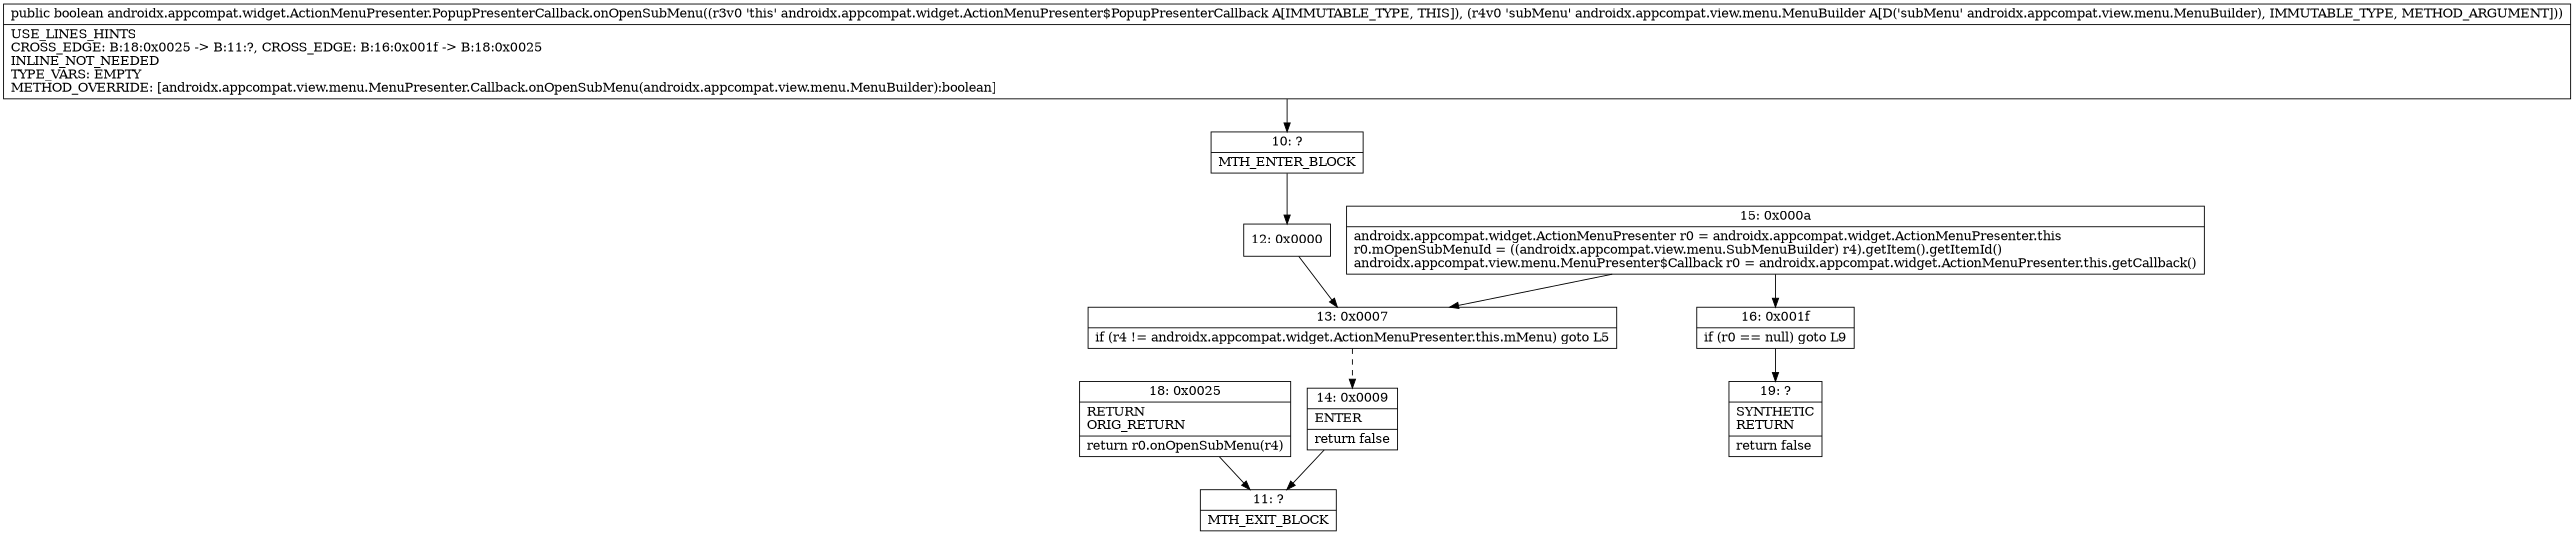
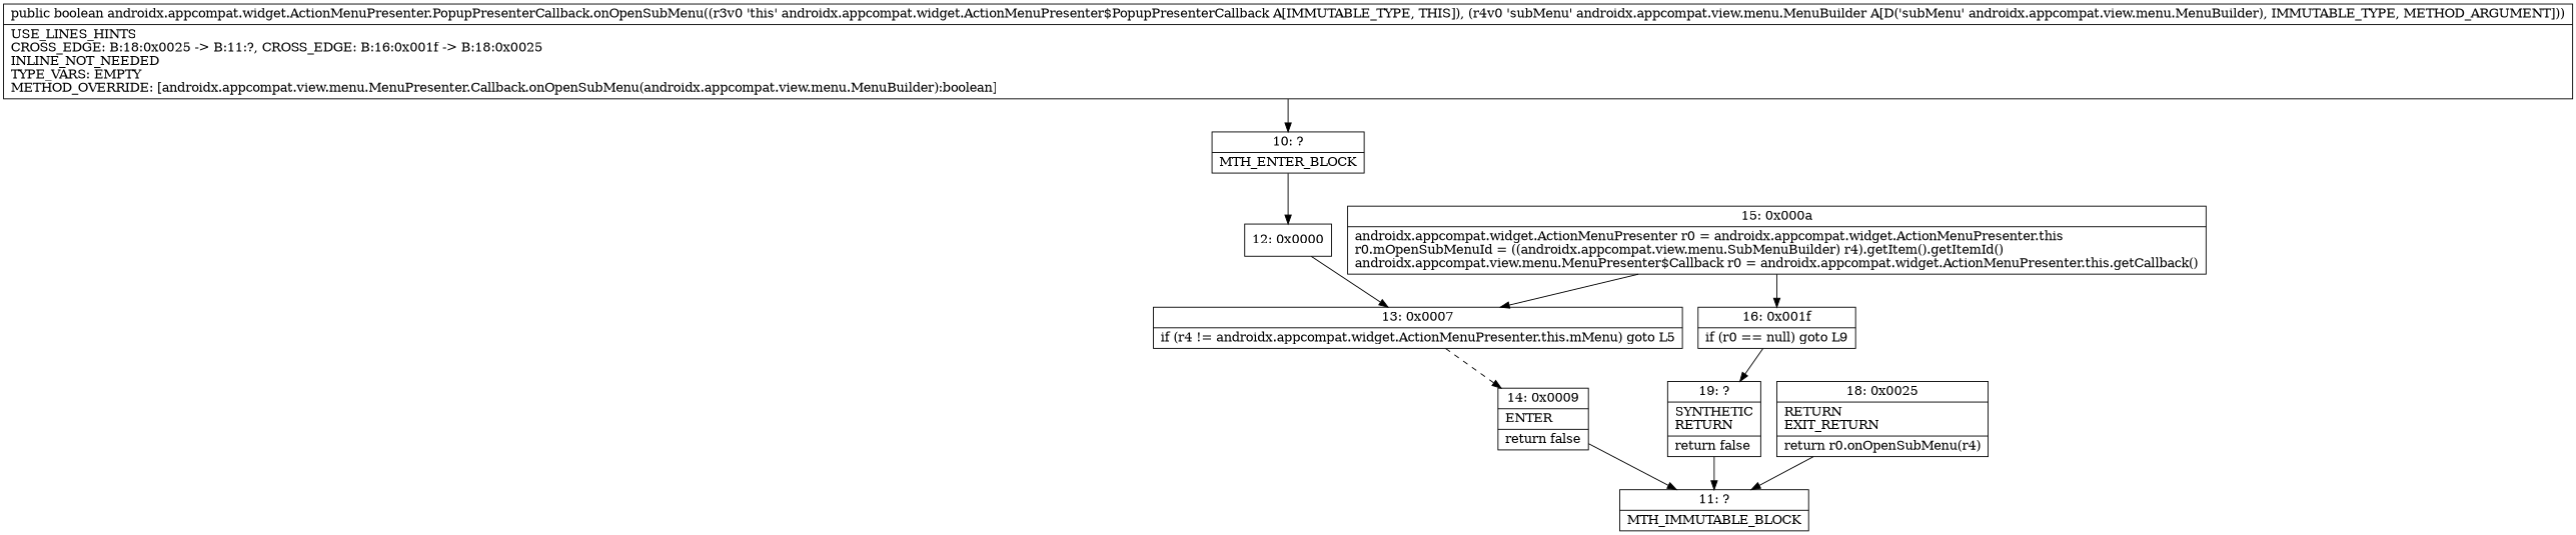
  digraph {
    node [shape=record]
    n1 [label="{10\:\ ?|MTH_ENTER_BLOCK\l}"]
    n2 [label="{12\:\ 0x0000}"]
    n3 [label="{13\:\ 0x0007|if (r4 != androidx.appcompat.widget.ActionMenuPresenter.this.mMenu) goto L5\l}"]
    n4 [label="{14\:\ 0x0009|ENTER\l|return false\l}"]
-   n5 [label="{11\:\ ?|MTH_EXIT_BLOCK\l}"]
+   n5 [label="{11\:\ ?|MTH_IMMUTABLE_BLOCK\l}"]
    n6 [label="{15\:\ 0x000a|androidx.appcompat.widget.ActionMenuPresenter r0 = androidx.appcompat.widget.ActionMenuPresenter.this\lr0.mOpenSubMenuId = ((androidx.appcompat.view.menu.SubMenuBuilder) r4).getItem().getItemId()\landroidx.appcompat.view.menu.MenuPresenter$Callback r0 = androidx.appcompat.widget.ActionMenuPresenter.this.getCallback()\l}"]
    n7 [label="{16\:\ 0x001f|if (r0 == null) goto L9\l}"]
    n8 [label="{19\:\ ?|SYNTHETIC\lRETURN\l|return false\l}"]
-   n9 [label="{18\:\ 0x0025|RETURN\lORIG_RETURN\l|return r0.onOpenSubMenu(r4)\l}"]
+   n9 [label="{18\:\ 0x0025|RETURN\lEXIT_RETURN\l|return r0.onOpenSubMenu(r4)\l}"]
    n10 [label="{public boolean androidx.appcompat.widget.ActionMenuPresenter.PopupPresenterCallback.onOpenSubMenu((r3v0 'this' androidx.appcompat.widget.ActionMenuPresenter$PopupPresenterCallback A[IMMUTABLE_TYPE, THIS]), (r4v0 'subMenu' androidx.appcompat.view.menu.MenuBuilder A[D('subMenu' androidx.appcompat.view.menu.MenuBuilder), IMMUTABLE_TYPE, METHOD_ARGUMENT]))  | USE_LINES_HINTS\lCROSS_EDGE: B:18:0x0025 \-\> B:11:?, CROSS_EDGE: B:16:0x001f \-\> B:18:0x0025\lINLINE_NOT_NEEDED\lTYPE_VARS: EMPTY\lMETHOD_OVERRIDE: [androidx.appcompat.view.menu.MenuPresenter.Callback.onOpenSubMenu(androidx.appcompat.view.menu.MenuBuilder):boolean]\l}"]
    n1 -> n2
    n2 -> n3
    n3 -> n4 [style=dashed]
    n4 -> n5
    n6 -> n3
    n6 -> n7
    n7 -> n8
+   n8 -> n5
    n9 -> n5
    n10 -> n1
  }
